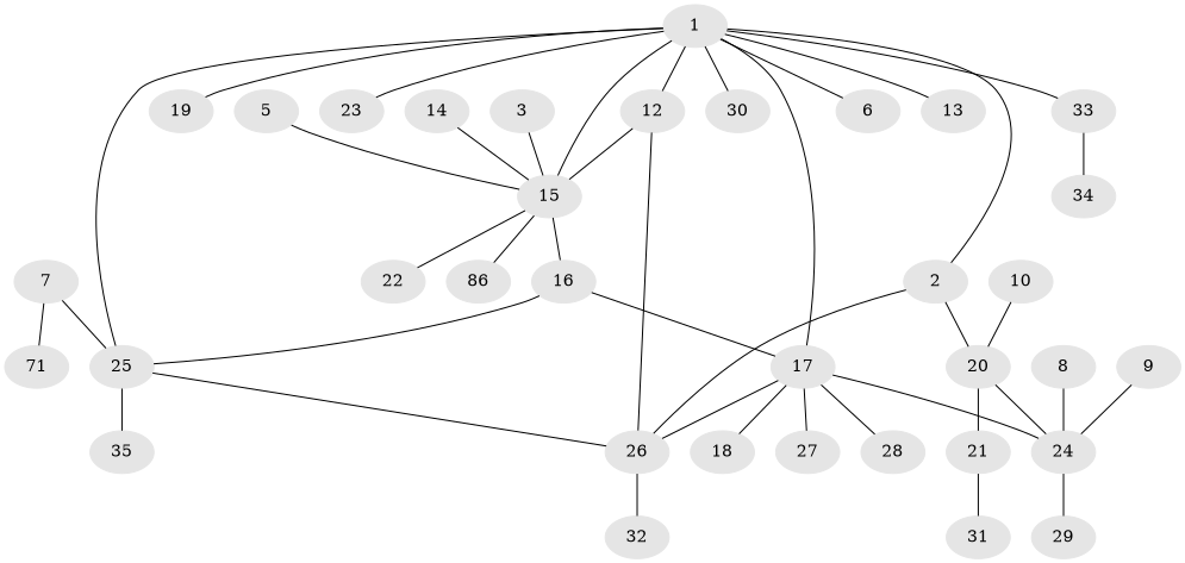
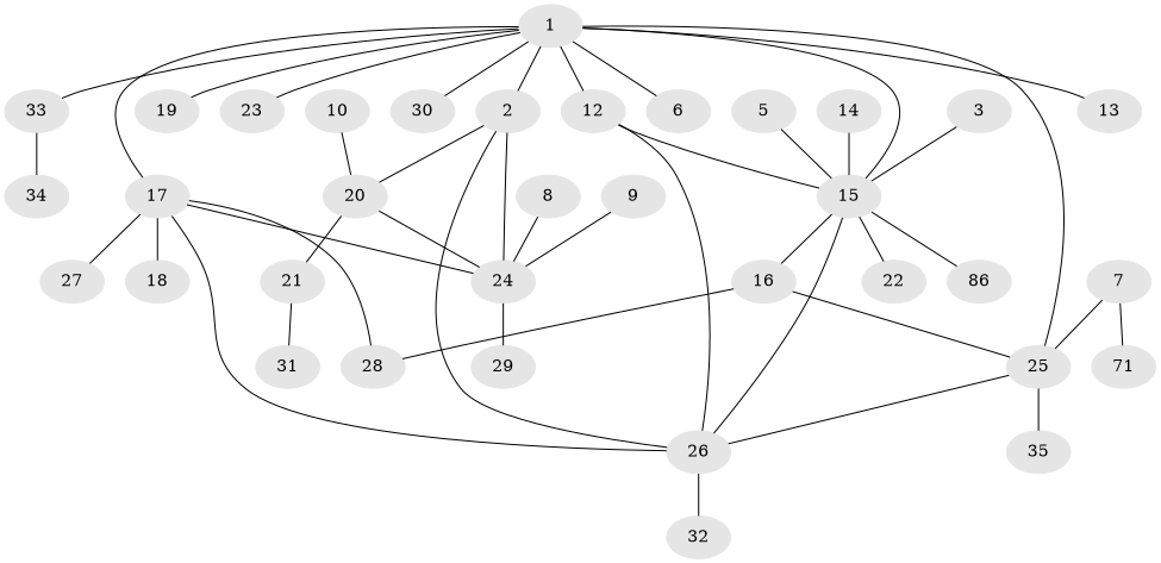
  graph {
    node [color=gray90 style=filled]
    edge [weight=1.0]
    1
    2
    6
    12
    13
    15
    17
    19
    23
    25
    30
    33
    20
    24
    26
    16
    22
    n18 [label=86]
    18
    27
    28
    35
    34
    21
    29
    32
    3
    5
    7
    n30 [label=71]
    8
    9
    10
    14
    31
    1 -- 2
    1 -- 6
    1 -- 12
    1 -- 13
    1 -- 15 [weight=2.0]
    1 -- 17 [weight=2.0]
    1 -- 19
    1 -- 23
    1 -- 25 [weight=2.0]
    1 -- 30
    1 -- 33
    2 -- 20
+   2 -- 24
    2 -- 26
    12 -- 15
    12 -- 26
+   15 -- 26
    15 -- 16 [weight=2.0]
    15 -- 22
    15 -- n18
    17 -- 24
    17 -- 26
    17 -- 18
    17 -- 27
    17 -- 28
    25 -- 26
    25 -- 35
    33 -- 34
    20 -- 24
    20 -- 21
    24 -- 29
    26 -- 32
-   16 -- 17
+   16 -- 28
    16 -- 25
    21 -- 31
    3 -- 15
    5 -- 15
    7 -- 25
    7 -- n30
    8 -- 24
    9 -- 24
    10 -- 20
    14 -- 15
  }
